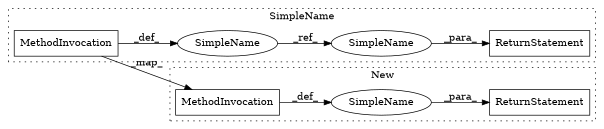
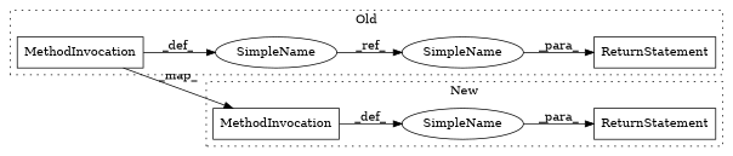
  digraph {
    rankdir=LR
    node [a=42 l="15,1" shape=box]
    n1 [a=32 label=MethodInvocation s="6817,6935"]
    n2 [a=41 l=7 label=ReturnStatement s=6963]
    n3 [l=3 label=SimpleName s=6970 shape=ellipse]
    n4 [l=3 label=SimpleName s=6813 shape=ellipse]
    n5 [a=32 label=MethodInvocation s="6983,7116"]
    n6 [a=41 l=7 label=ReturnStatement s=6976]
    n7 [label=SimpleName shape=ellipse l=""]
    subgraph cluster_1 {
-     label=SimpleName
+     label=Old
      style=dotted
      n1
      n2
      n3
      n4
    }
    subgraph cluster_2 {
      label=New
      style=dotted
      n5
      n6
      n7
    }
    n1 -> n4 [label=_def_]
    n1 -> n5 [label=_map_]
    n3 -> n2 [label=_para_]
    n4 -> n3 [label=_ref_]
    n5 -> n7 [label=_def_]
    n7 -> n6 [label=_para_]
  }
